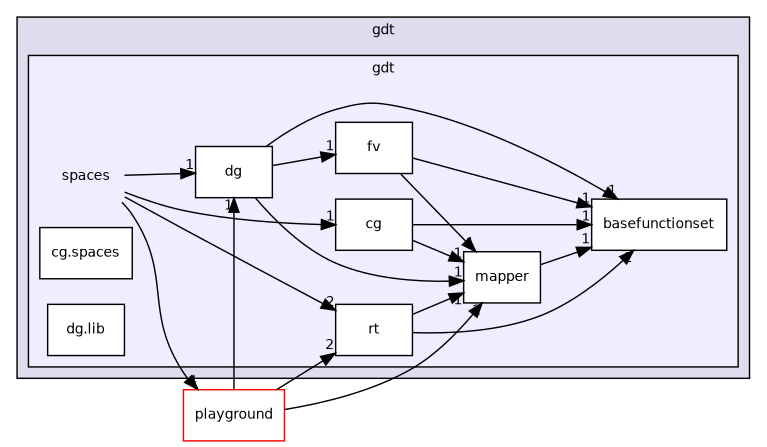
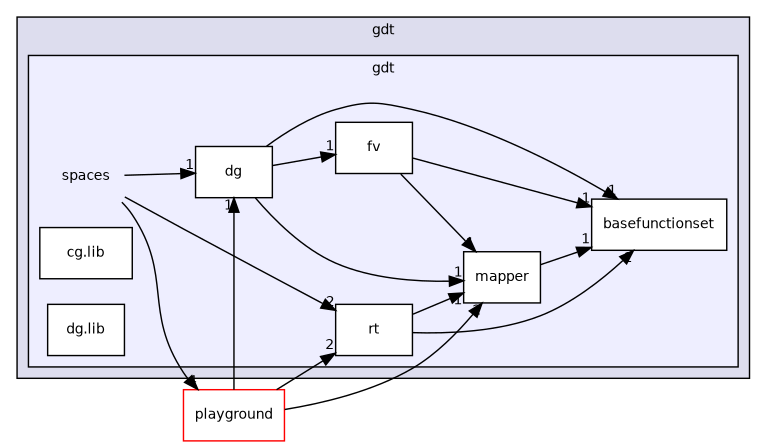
  digraph {
    compound=true
    rankdir=LR
    node [fontname=Helvetica fontsize=10 shape=box color=black fillcolor=white style=filled]
    edge [headlabel=1 labeldistance=1.5 labelfontname=Helvetica labelfontsize=10]
    n1 [label=spaces shape=plaintext color="" fillcolor="" style=""]
    n2 [label=basefunctionset]
-   n3 [label=cg]
-   n4 [label="cg.spaces"]
+   n4 [label="cg.lib"]
    n5 [label=dg]
    n6 [label="dg.lib"]
    n7 [label=fv]
    n8 [label=mapper]
    n9 [label=rt]
    n10 [color=red label=playground]
    subgraph cluster_1 {
      bgcolor="#ddddee"
      fontname=Helvetica
      fontsize=10
      label=gdt
      pencolor=black
      subgraph cluster_2 {
        bgcolor="#eeeeff"
        fontname=Helvetica
        fontsize=10
        pencolor=black
        n1
        n2
-       n3
        n4
        n5
        n6
        n7
        n8
        n9
      }
    }
-   n1 -> n3
    n1 -> n5
    n1 -> n9 [headlabel=2]
    n1 -> n10 [headlabel=4]
-   n3 -> n2
-   n3 -> n8
    n5 -> n2
    n5 -> n7
    n5 -> n8
    n7 -> n2
    n7 -> n8
    n8 -> n2
    n9 -> n2
    n9 -> n8
    n10 -> n5
    n10 -> n8 [headlabel=2]
    n10 -> n9 [headlabel=2]
  }
